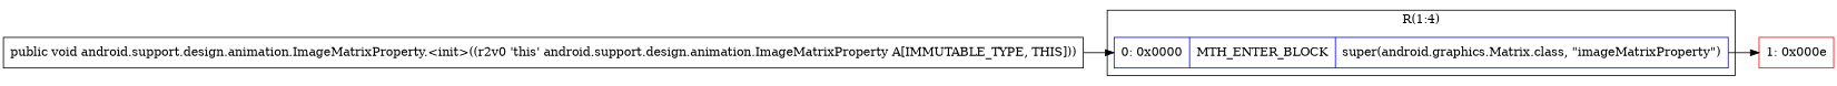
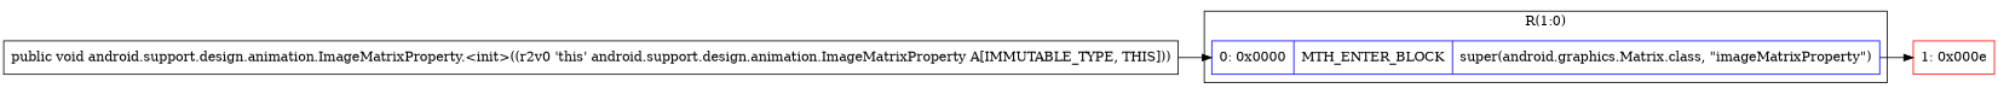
  digraph {
    rankdir=LR
    node [shape=record]
    n1 [color=blue label="{0\:\ 0x0000|MTH_ENTER_BLOCK\l|super(android.graphics.Matrix.class, \"imageMatrixProperty\")\l}"]
    n2 [color=red label="{1\:\ 0x000e}"]
    n3 [label="{public void android.support.design.animation.ImageMatrixProperty.\<init\>((r2v0 'this' android.support.design.animation.ImageMatrixProperty A[IMMUTABLE_TYPE, THIS])) }"]
    subgraph cluster_1 {
-     label="R(1:4)"
+     label="R(1:0)"
      n1
    }
    n1 -> n2
    n3 -> n1
  }
